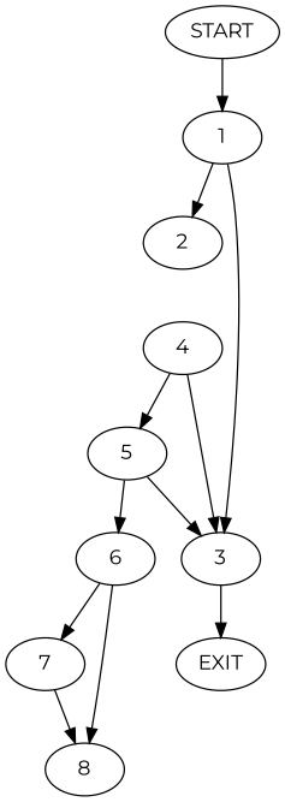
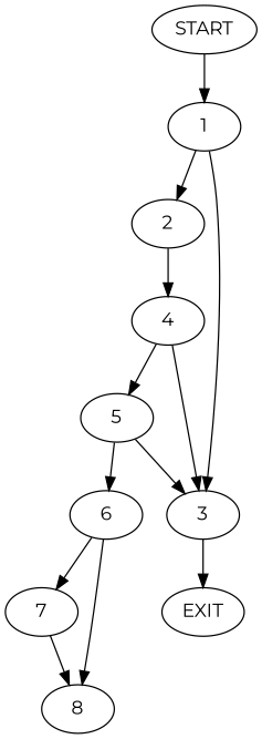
  digraph {
    fontname=Montserrat
    node [fontname=Montserrat]
    edge [fontname=Montserrat]
    n1 [label=START]
    1
    2
    3
    n5 [label=EXIT]
    4
    5
    6
    7
    8
    n1 -> 1
    1 -> 2
    1 -> 3
+   2 -> 4
    3 -> n5
    4 -> 3
    4 -> 5
    5 -> 3
    5 -> 6
    6 -> 7
    6 -> 8
    7 -> 8
  }
